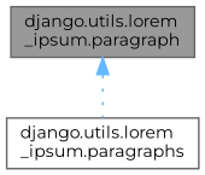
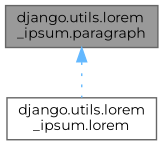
  digraph {
    rankdir=TB
    fontname=Montserrat
    node [fontname=Montserrat fontsize=10 shape=box style=filled]
    n1 [color=gray40 fillcolor=grey60 fontcolor=black height=0.2 label="django.utils.lorem\l_ipsum.paragraph" width=0.4]
-   n2 [color=grey40 fillcolor=white height=0.2 label="django.utils.lorem\l_ipsum.paragraphs" width=0.4]
+   n2 [color=grey40 fillcolor=white height=0.2 label="django.utils.lorem\l_ipsum.lorem" width=0.4]
    n1 -> n2 [color=steelblue1 dir=back fontname=Montserrat fontsize=10 labelfontname=Helvetica labelfontsize=10 style=dotted]
  }
